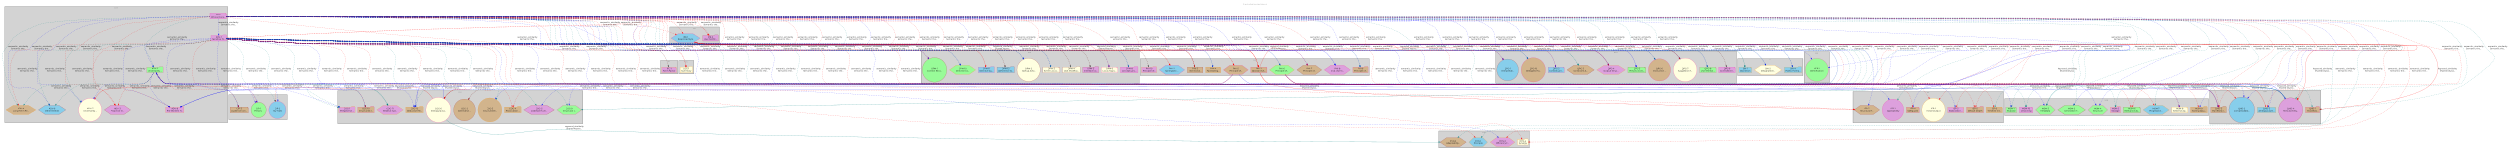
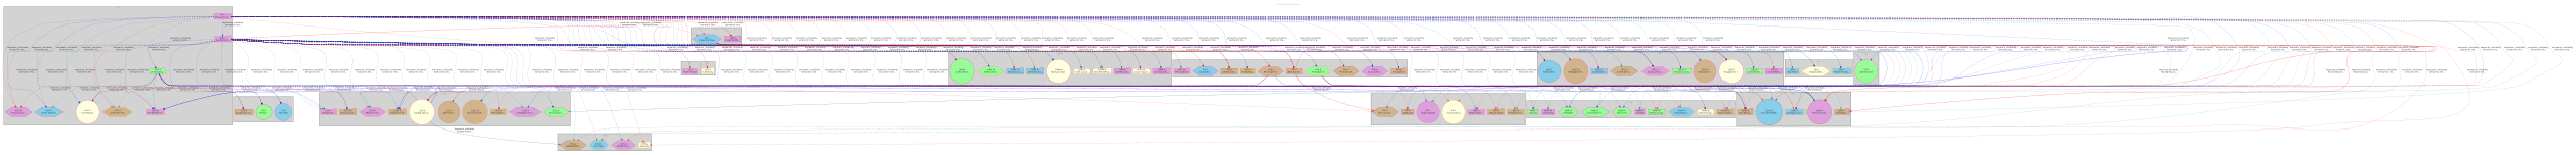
  digraph {
    fontname=Montserrat
    fontsize=10
    label="Directive Relationships Network"
    labelloc=t
    rankdir=TB
    node [color=deeppink fillcolor=tan fontname=Montserrat shape=hexagon style=filled]
    edge [color=red fontname=Montserrat style=dashed]
    n1 [fillcolor=plum label="ADV\nEthical Cons..." shape=note]
    n2 [fillcolor=plum label="ADV-1\nSensitive To..." shape=folder]
    n3 [fillcolor=palegreen label="ADV-2\nUncertainty ..." shape=folder]
    n4 [color=brown fillcolor=plum label="ADV-3\nProactive In..."]
    n5 [color=darkorange label="ADV-4\nLong-Term Pe..."]
    n6 [color=brown fillcolor=skyblue label="ADV-6\nOther Entities"]
    n7 [fillcolor=lightyellow label="ADV-7\nUncertainty ..." shape=circle]
    n8 [color=darkorange fillcolor=plum label="ADV-8\nPre-Mortem H..." shape=folder]
    n9 [color=brown fillcolor=palegreen label="CIP-1\nPersona" shape=circle]
    n10 [fillcolor=skyblue label="CIP-2\nKey Traits" shape=circle]
    n11 [color=brown label="CIP-3\nAudience Con..." shape=note]
    n12 [color=darkorange fillcolor=plum label="COG-1\nPerspective ..." shape=folder]
    n13 [label="COG-10\nStructured J..." shape=folder]
    n14 [color=darkorange fillcolor=plum label="COG-11\nRelative Jud..."]
    n15 [color=darkorange label="COG-12\nDeductive Mi..." shape=folder]
    n16 [color=brown label="COG-2\nAlternative ..." shape=circle]
    n17 [color=darkorange label="COG-3\nStructured E..." shape=circle]
    n18 [color=darkorange label="COG-4\nProvocation ..." shape=folder]
    n19 [color=brown fillcolor=plum label="COG-5\nGödelian Hum..."]
    n20 [fillcolor=lightyellow label="COG-6\nAmbiguity Ca..." shape=circle]
    n21 [fillcolor=palegreen label="COG-9\nStructural I..."]
    n22 [color=darkorange fillcolor=skyblue label="DYN-1\nPrinciple"]
    n23 [color=brown label="DYN-2\nAdaptability..."]
    n24 [color=darkorange fillcolor=plum label="DYN-3\nEfficiency F..."]
    n25 [color=darkorange fillcolor=lightyellow label="DYN-4\nSynergy" shape=folder]
    n26 [fillcolor=plum label="IEP-1\nApplicability" shape=circle]
    n27 [color=darkorange fillcolor=lightyellow label="IEP-2\nInitial Output" shape=circle]
    n28 [color=darkorange fillcolor=plum label="IEP-3\nElaboration ..." shape=note]
    n29 [label="IEP-4\nSafeguard" shape=note]
    n30 [label="IEP-5\nDefault Depth" shape=folder]
    n31 [color=darkorange label="IEP-6\nTimeline Int..." shape=note]
    n32 [color=brown label="IEP-7\nStructural T..."]
    n33 [color=darkorange fillcolor=plum label="IFC-1\nForm Factor" shape=note]
    n34 [fillcolor=skyblue label="IPR-1\nResponse Style"]
    n35 [color=brown fillcolor=plum label="IPR-2\nUser Notific..." shape=folder]
    n36 [color=darkorange fillcolor=lightyellow label="LOG-1\nSummary" shape=folder]
    n37 [fillcolor=palegreen label="MSM-1\nPurpose" shape=note]
    n38 [fillcolor=plum label="MSM-10\nVersioning" shape=note]
    n39 [color=brown fillcolor=palegreen label="MSM-2\nGeneration T..."]
    n40 [fillcolor=palegreen label="MSM-3\nMetadata"]
    n41 [fillcolor=palegreen label="MSM-4\nStructure"]
    n42 [color=darkorange fillcolor=plum label="MSM-5\nStorage" shape=folder]
    n43 [color=brown fillcolor=palegreen label="MSM-6\nRelevance As..." shape=note]
    n44 [color=darkorange fillcolor=skyblue label="MSM-7\nProgressive ..."]
    n45 [color=darkorange fillcolor=lightyellow label="MSM-8\nSelective Ap..." shape=note]
    n46 [color=darkorange label="MSM-9\nTooling Assu..." shape=folder]
    n47 [color=brown fillcolor=palegreen label="OPM-1\nContext Reco..." shape=circle]
    n48 [color=darkorange fillcolor=palegreen label="OPM-10\nDirective Co..."]
    n49 [fillcolor=skyblue label="OPM-11\nDirective Au..." shape=folder]
    n50 [color=brown fillcolor=skyblue label="OPM-12\nAdherence to..." shape=folder]
    n51 [color=brown fillcolor=lightyellow label="OPM-2\nStartup Advi..." shape=circle]
    n52 [color=brown fillcolor=lightyellow label="OPM-3\nEvent Locus ..." shape=note]
    n53 [color=brown fillcolor=lightyellow label="OPM-4\nCDA Modifica..." shape=folder]
    n54 [color=brown fillcolor=plum label="OPM-5\nInterface Co..." shape=folder]
    n55 [fillcolor=lightyellow label="OPM-6\nLocus Tag Li..." shape=note]
    n56 [fillcolor=plum label="OPM-8\nConceptual L..." shape=folder]
    n57 [label="PHI-1\nAbstract & S..." shape=note]
    n58 [color=darkorange fillcolor=plum label="PHI-10\nPrinciple of..." shape=folder]
    n59 [fillcolor=skyblue label="PHI-2\nSynergistic ..."]
    n60 [color=brown label="PHI-3\nIntentional ..." shape=note]
    n61 [color=darkorange label="PHI-4\nFacilitating..." shape=note]
    n62 [label="PHI-5\nPrinciple of..."]
    n63 [color=darkorange fillcolor=palegreen label="PHI-6\nPrinciple of..."]
    n64 [color=brown label="PHI-7\nPrinciple of..."]
    n65 [fillcolor=plum label="PHI-8\nAI as User-C..."]
    n66 [label="PHI-9\nPrinciple of..." shape=folder]
    n67 [label="QHD-1\nTrivial/Easi..." shape=folder]
    n68 [color=brown fillcolor=skyblue label="QHD-2\nComplex/Abst..." shape=circle]
    n69 [color=darkorange fillcolor=skyblue label="QHD-3\nAmbiguous/In..." shape=note]
    n70 [color=brown fillcolor=plum label="QHD-4\nMess Archety..." shape=circle]
    n71 [color=brown label="QHD-5\nManifestly I..." shape=folder]
    n72 [color=brown fillcolor=skyblue label="QPG-1\nInterpretati..." shape=circle]
    n73 [label="QPG-10\nDelegated Ta..." shape=circle]
    n74 [fillcolor=skyblue label="QPG-2\nContextual I..." shape=note]
    n75 [color=brown label="QPG-3\nConstraint A..."]
    n76 [color=darkorange fillcolor=plum label="QPG-4\nOutput Struc..."]
    n77 [color=brown fillcolor=palegreen label="QPG-5\nPersona Cons..." shape=note]
    n78 [label="QPG-6\nInstruction ..." shape=circle]
    n79 [fillcolor=lightyellow label="QPG-7\nSuggestion f..." shape=circle]
    n80 [fillcolor=palegreen label="QPG-8\nUser Mental ..." shape=note]
    n81 [fillcolor=plum label="QPG-9\nControlled V..." shape=note]
    n82 [color=darkorange fillcolor=skyblue label="SIN-1\nDiscretion" shape=note]
    n83 [color=darkorange fillcolor=lightyellow label="SIN-2\nDesignated I..."]
    n84 [color=darkorange fillcolor=skyblue label="SIN-4\nPoetic Forma..." shape=folder]
    n85 [fillcolor=palegreen label="VER-1\nIdentification" shape=circle]
    subgraph cluster_1 {
      fillcolor=lightgrey
      label=ADV
      style=filled
      n1
      n2
      n3
      n4
      n5
      n6
      n7
      n8
    }
    subgraph cluster_2 {
      fillcolor=lightgrey
      label=CIP
      style=filled
      n9
      n10
      n11
    }
    subgraph cluster_3 {
      fillcolor=lightgrey
      label=COG
      style=filled
      n12
      n13
      n14
      n15
      n16
      n17
      n18
      n19
      n20
      n21
    }
    subgraph cluster_4 {
      fillcolor=lightgrey
      label=DYN
      style=filled
      n22
      n23
      n24
      n25
    }
    subgraph cluster_5 {
      fillcolor=lightgrey
      label=IEP
      style=filled
      n26
      n27
      n28
      n29
      n30
      n31
      n32
    }
    subgraph cluster_6 {
      fillcolor=lightgrey
      label=IFC
      style=filled
      n33
    }
    subgraph cluster_7 {
      fillcolor=lightgrey
      label=IPR
      style=filled
      n34
      n35
    }
    subgraph cluster_8 {
      fillcolor=lightgrey
      label=LOG
      style=filled
      n36
    }
    subgraph cluster_9 {
      fillcolor=lightgrey
      label=MSM
      style=filled
      n37
      n38
      n39
      n40
      n41
      n42
      n43
      n44
      n45
      n46
    }
    subgraph cluster_10 {
      fillcolor=lightgrey
      label=OPM
      style=filled
      n47
      n48
      n49
      n50
      n51
      n52
      n53
      n54
      n55
      n56
    }
    subgraph cluster_11 {
      fillcolor=lightgrey
      label=PHI
      style=filled
      n57
      n58
      n59
      n60
      n61
      n62
      n63
      n64
      n65
      n66
    }
    subgraph cluster_12 {
      fillcolor=lightgrey
      label=QHD
      style=filled
      n67
      n68
      n69
      n70
      n71
    }
    subgraph cluster_13 {
      fillcolor=lightgrey
      label=QPG
      style=filled
      n72
      n73
      n74
      n75
      n76
      n77
      n78
      n79
      n80
      n81
    }
    subgraph cluster_14 {
      fillcolor=lightgrey
      label=SIN
      style=filled
      n82
      n83
      n84
    }
    subgraph cluster_15 {
      fillcolor=lightgrey
      label=VER
      style=filled
      n85
    }
    n1 -> n2 [color=blue label="semantic_similarity\nSemantic the..."]
    n1 -> n3 [color=teal label="semantic_similarity\nSemantic the..."]
    n1 -> n4 [label="semantic_similarity\nSemantic the..."]
    n1 -> n5 [color=teal label="semantic_similarity\nSemantic the..."]
    n1 -> n6 [color=blue label="semantic_similarity\nSemantic the..."]
    n1 -> n7 [color=blue label="semantic_similarity\nSemantic the..."]
    n1 -> n8 [label="semantic_similarity\nSemantic the..."]
    n1 -> n9 [color=blue label="semantic_similarity\nSemantic the..."]
    n1 -> n10 [label="semantic_similarity\nSemantic the..."]
    n1 -> n11 [color=teal label="semantic_similarity\nSemantic the..."]
    n1 -> n12 [color=teal label="semantic_similarity\nSemantic the..."]
    n1 -> n13 [color=blue label="semantic_similarity\nSemantic the..."]
    n1 -> n14 [color=teal label="semantic_similarity\nSemantic the..."]
    n1 -> n15 [color=teal label="semantic_similarity\nSemantic the..."]
    n1 -> n16 [color=teal label="semantic_similarity\nSemantic the..."]
    n1 -> n17 [color=blue label="semantic_similarity\nSemantic the..."]
    n1 -> n18 [label="semantic_similarity\nSemantic the..."]
    n1 -> n19 [color=blue label="semantic_similarity\nSemantic the..."]
    n1 -> n20 [color=teal label="semantic_similarity\nSemantic the..."]
    n1 -> n21 [color=blue label="semantic_similarity\nSemantic the..."]
    n1 -> n22 [color=teal label="semantic_similarity\nSemantic the..."]
    n1 -> n23 [color=teal label="semantic_similarity\nSemantic the..."]
    n1 -> n24 [label="semantic_similarity\nSemantic the..."]
    n1 -> n25 [label="semantic_similarity\nSemantic the..."]
    n1 -> n26 [color=teal label="semantic_similarity\nSemantic the..."]
    n1 -> n27 [label="semantic_similarity\nSemantic the..."]
    n1 -> n28 [label="semantic_similarity\nSemantic the..."]
    n1 -> n29 [color=blue label="semantic_similarity\nSemantic the..."]
    n1 -> n30 [label="semantic_similarity\nSemantic the..."]
    n1 -> n31 [color=teal label="semantic_similarity\nSemantic the..."]
    n1 -> n32 [color=blue label="semantic_similarity\nSemantic the..."]
    n1 -> n33 [label="semantic_similarity\nSemantic the..."]
    n1 -> n34 [label="semantic_similarity\nSemantic the..."]
    n1 -> n35 [label="semantic_similarity\nSemantic the..."]
    n1 -> n36 [label="semantic_similarity\nSemantic the..."]
    n1 -> n37 [color=teal label="semantic_similarity\nSemantic the..."]
    n1 -> n38 [color=teal label="semantic_similarity\nSemantic the..."]
    n1 -> n39 [color=blue label="semantic_similarity\nSemantic the..."]
    n1 -> n40 [color=teal label="semantic_similarity\nSemantic the..."]
    n1 -> n41 [color=blue label="semantic_similarity\nSemantic the..."]
    n1 -> n42 [color=teal label="semantic_similarity\nSemantic the..."]
    n1 -> n43 [label="semantic_similarity\nSemantic the..."]
    n1 -> n44 [color=teal label="semantic_similarity\nSemantic the..."]
    n1 -> n45 [label="semantic_similarity\nSemantic the..."]
    n1 -> n46 [color=blue label="semantic_similarity\nSemantic the..."]
    n1 -> n47 [label="semantic_similarity\nSemantic the..."]
    n1 -> n48 [color=teal label="semantic_similarity\nSemantic the..."]
    n1 -> n49 [label="semantic_similarity\nSemantic the..."]
    n1 -> n50 [label="semantic_similarity\nSemantic the..."]
    n1 -> n51 [color=teal label="semantic_similarity\nSemantic the..."]
    n1 -> n52 [color=blue label="semantic_similarity\nSemantic the..."]
    n1 -> n53 [label="semantic_similarity\nSemantic the..."]
    n1 -> n54 [label="semantic_similarity\nSemantic the..."]
    n1 -> n55 [label="semantic_similarity\nSemantic the..."]
    n1 -> n56 [color=blue label="semantic_similarity\nSemantic the..."]
    n1 -> n57 [label="semantic_similarity\nSemantic the..."]
    n1 -> n58 [label="semantic_similarity\nSemantic the..."]
    n1 -> n59 [label="semantic_similarity\nSemantic the..."]
    n1 -> n60 [label="semantic_similarity\nSemantic the..."]
    n1 -> n61 [color=teal label="semantic_similarity\nSemantic the..."]
    n1 -> n62 [label="semantic_similarity\nSemantic the..."]
    n1 -> n63 [color=blue label="semantic_similarity\nSemantic the..."]
    n1 -> n64 [color=blue label="semantic_similarity\nSemantic the..."]
    n1 -> n65 [color=blue label="semantic_similarity\nSemantic the..."]
    n1 -> n66 [color=blue label="semantic_similarity\nSemantic the..."]
    n1 -> n67 [color=teal label="semantic_similarity\nSemantic the..."]
    n1 -> n68 [color=blue label="semantic_similarity\nSemantic the..."]
    n1 -> n69 [label="semantic_similarity\nSemantic the..."]
    n1 -> n70 [color=teal label="semantic_similarity\nSemantic the..."]
    n1 -> n71 [label="semantic_similarity\nSemantic the..."]
    n1 -> n72 [label="semantic_similarity\nSemantic the..."]
    n1 -> n73 [color=blue label="semantic_similarity\nSemantic the..."]
    n1 -> n74 [label="semantic_similarity\nSemantic the..."]
    n1 -> n75 [color=teal label="semantic_similarity\nSemantic the..."]
    n1 -> n76 [color=blue label="semantic_similarity\nSemantic the..."]
    n1 -> n77 [color=blue label="semantic_similarity\nSemantic the..."]
    n1 -> n78 [color=blue label="semantic_similarity\nSemantic the..."]
    n1 -> n79 [color=blue label="semantic_similarity\nSemantic the..."]
    n1 -> n80 [color=blue label="semantic_similarity\nSemantic the..."]
    n1 -> n81 [label="semantic_similarity\nSemantic the..."]
    n1 -> n82 [color=teal label="semantic_similarity\nSemantic the..."]
    n1 -> n83 [color=teal label="semantic_similarity\nSemantic the..."]
    n1 -> n84 [color=teal label="semantic_similarity\nSemantic the..."]
    n1 -> n85 [color=blue label="semantic_similarity\nSemantic the..."]
    n2 -> n3 [color=blue label="semantic_similarity\nSemantic the..."]
    n2 -> n4 [label="semantic_similarity\nSemantic the..."]
    n2 -> n5 [label="semantic_similarity\nSemantic the..."]
    n2 -> n6 [color=teal label="semantic_similarity\nSemantic the..."]
    n2 -> n7 [color=teal label="semantic_similarity\nSemantic the..."]
    n2 -> n8 [color=blue label="semantic_similarity\nSemantic the..."]
    n2 -> n9 [label="semantic_similarity\nSemantic the..."]
    n2 -> n10 [color=blue label="semantic_similarity\nSemantic the..."]
    n2 -> n11 [color=blue label="semantic_similarity\nSemantic the..."]
    n2 -> n12 [color=teal label="semantic_similarity\nSemantic the..."]
    n2 -> n13 [color=teal label="semantic_similarity\nSemantic the..."]
    n2 -> n14 [color=teal label="semantic_similarity\nSemantic the..."]
    n2 -> n15 [color=blue label="semantic_similarity\nSemantic the..."]
    n2 -> n16 [label="semantic_similarity\nSemantic the..."]
    n2 -> n17 [color=teal label="semantic_similarity\nSemantic the..."]
    n2 -> n18 [label="semantic_similarity\nSemantic the..."]
    n2 -> n19 [color=teal label="semantic_similarity\nSemantic the..."]
    n2 -> n20 [label="semantic_similarity\nSemantic the..."]
    n2 -> n21 [color=teal label="semantic_similarity\nSemantic the..."]
    n2 -> n22 [label="semantic_similarity\nSemantic the..."]
+   n2 -> n23 [color=teal label="semantic_similarity\nSemantic the..."]
    n2 -> n24 [color=blue label="semantic_similarity\nSemantic the..."]
    n2 -> n25 [label="semantic_similarity\nSemantic the..."]
    n2 -> n26 [color=blue label="semantic_similarity\nSemantic the..."]
    n2 -> n27 [label="semantic_similarity\nSemantic the..."]
    n2 -> n28 [color=blue label="semantic_similarity\nSemantic the..."]
    n2 -> n30 [label="semantic_similarity\nSemantic the..."]
    n2 -> n31 [label="semantic_similarity\nSemantic the..."]
    n2 -> n32 [label="semantic_similarity\nSemantic the..."]
    n2 -> n33 [color=teal label="semantic_similarity\nSemantic the..."]
    n2 -> n34 [label="semantic_similarity\nSemantic the..."]
    n2 -> n35 [label="semantic_similarity\nSemantic the..."]
    n2 -> n36 [label="semantic_similarity\nSemantic the..."]
    n2 -> n37 [color=blue label="semantic_similarity\nSemantic the..."]
    n2 -> n38 [color=teal label="semantic_similarity\nSemantic the..."]
    n2 -> n39 [color=teal label="semantic_similarity\nSemantic the..."]
    n2 -> n41 [color=blue label="semantic_similarity\nSemantic the..."]
    n2 -> n42 [color=teal label="semantic_similarity\nSemantic the..."]
    n2 -> n43 [label="semantic_similarity\nSemantic the..."]
    n2 -> n44 [label="semantic_similarity\nSemantic the..."]
    n2 -> n45 [color=blue label="semantic_similarity\nSemantic the..."]
    n2 -> n46 [label="semantic_similarity\nSemantic the..."]
    n2 -> n47 [color=blue label="semantic_similarity\nSemantic the..."]
    n2 -> n48 [color=blue label="semantic_similarity\nSemantic the..."]
    n2 -> n49 [label="semantic_similarity\nSemantic the..."]
    n2 -> n50 [color=teal label="semantic_similarity\nSemantic the..."]
    n2 -> n51 [color=blue label="semantic_similarity\nSemantic the..."]
    n2 -> n52 [color=teal label="semantic_similarity\nSemantic the..."]
    n2 -> n53 [color=teal label="semantic_similarity\nSemantic the..."]
    n2 -> n54 [color=teal label="semantic_similarity\nSemantic the..."]
    n2 -> n55 [color=blue label="semantic_similarity\nSemantic the..."]
    n2 -> n56 [color=teal label="semantic_similarity\nSemantic the..."]
    n2 -> n57 [label="semantic_similarity\nSemantic the..."]
    n2 -> n58 [color=teal label="semantic_similarity\nSemantic the..."]
    n2 -> n59 [label="semantic_similarity\nSemantic the..."]
    n2 -> n60 [color=teal label="semantic_similarity\nSemantic the..."]
    n2 -> n61 [color=blue label="semantic_similarity\nSemantic the..."]
    n2 -> n62 [label="semantic_similarity\nSemantic the..."]
    n2 -> n63 [color=teal label="semantic_similarity\nSemantic the..."]
    n2 -> n64 [label="semantic_similarity\nSemantic the..."]
    n2 -> n65 [color=blue label="semantic_similarity\nSemantic the..."]
    n2 -> n66 [color=teal label="semantic_similarity\nSemantic the..."]
    n2 -> n67 [color=teal label="semantic_similarity\nSemantic the..."]
    n2 -> n68 [color=blue label="semantic_similarity\nSemantic the..."]
    n2 -> n69 [color=blue label="semantic_similarity\nSemantic the..."]
    n2 -> n70 [label="semantic_similarity\nSemantic the..."]
    n2 -> n71 [label="semantic_similarity\nSemantic the..."]
    n2 -> n72 [color=blue label="semantic_similarity\nSemantic the..."]
    n2 -> n73 [color=teal label="semantic_similarity\nSemantic the..."]
    n2 -> n74 [color=blue label="semantic_similarity\nSemantic the..."]
    n2 -> n75 [color=teal label="semantic_similarity\nSemantic the..."]
    n2 -> n76 [color=blue label="semantic_similarity\nSemantic the..."]
    n2 -> n77 [color=blue label="semantic_similarity\nSemantic the..."]
    n2 -> n78 [color=teal label="semantic_similarity\nSemantic the..."]
    n2 -> n79 [color=teal label="semantic_similarity\nSemantic the..."]
    n2 -> n80 [color=teal label="semantic_similarity\nSemantic the..."]
    n2 -> n81 [color=teal label="semantic_similarity\nSemantic the..."]
    n2 -> n82 [color=teal label="semantic_similarity\nSemantic the..."]
    n2 -> n83 [color=blue label="semantic_similarity\nSemantic the..."]
    n2 -> n84 [color=blue label="semantic_similarity\nSemantic the..."]
    n2 -> n85 [color=blue label="semantic_similarity\nSemantic the..."]
    n3 -> n4 [label="semantic_similarity\nSemantic the..."]
    n3 -> n5 [color=teal label="semantic_similarity\nSemantic the..."]
    n3 -> n6 [color=teal label="semantic_similarity\nSemantic the..."]
    n3 -> n7 [color=blue label="semantic_similarity\nSemantic the..."]
    n3 -> n8 [color=blue label="semantic_similarity\nSemantic the..."]
    n3 -> n9 [color=blue label="semantic_similarity\nSemantic the..."]
    n3 -> n10 [color=teal label="semantic_similarity\nSemantic the..."]
    n3 -> n11 [label="semantic_similarity\nSemantic the..."]
    n3 -> n12 [color=blue label="semantic_similarity\nSemantic the..."]
    n3 -> n13 [label="semantic_similarity\nSemantic the..."]
    n3 -> n14 [color=teal label="semantic_similarity\nSemantic the..."]
    n3 -> n15 [color=blue label="semantic_similarity\nSemantic the..."]
    n3 -> n29 [label="semantic_similarity\nSemantic the..."]
    n3 -> n40 [color=blue label="semantic_similarity\nSemantic the..."]
    n20 -> n3 [color=blue label="keyword_similarity\nShared keywo..." style=""]
    n20 -> n7 [label="keyword_similarity\nShared keywo..." style=""]
    n20 -> n23 [color=teal label="keyword_similarity\nShared keywo..." style=""]
    n34 -> n8 [color=blue label="keyword_similarity\nShared keywo..." style=""]
    n34 -> n57 [label="keyword_similarity\nShared keywo..." style=""]
    n34 -> n60 [label="keyword_similarity\nShared keywo..." style=""]
    n34 -> n67 [label="keyword_similarity\nShared keywo..." style=""]
    n34 -> n70 [label="keyword_similarity\nShared keywo..." style=""]
    n34 -> n76 [label="keyword_similarity\nShared keywo..." style=""]
    n57 -> n32 [label="keyword_similarity\nShared keywo..." style=""]
    n57 -> n71 [label="keyword_similarity\nShared keywo..." style=""]
    n57 -> n79 [label="keyword_similarity\nShared keywo..." style=""]
    n62 -> n15 [color=blue label="keyword_similarity\nShared keywo..." style=""]
    n62 -> n20 [label="keyword_similarity\nShared keywo..." style=""]
    n62 -> n71 [color=blue label="keyword_similarity\nShared keywo..." style=""]
    n63 -> n68 [label="keyword_similarity\nShared keywo..." style=""]
    n63 -> n69 [label="keyword_similarity\nShared keywo..." style=""]
    n63 -> n70 [color=blue label="keyword_similarity\nShared keywo..." style=""]
    n70 -> n8 [color=blue label="keyword_similarity\nShared keywo..." style=""]
    n70 -> n21 [color=teal label="keyword_similarity\nShared keywo..." style=""]
    n70 -> n40 [color=teal label="keyword_similarity\nShared keywo..." style=""]
  }
